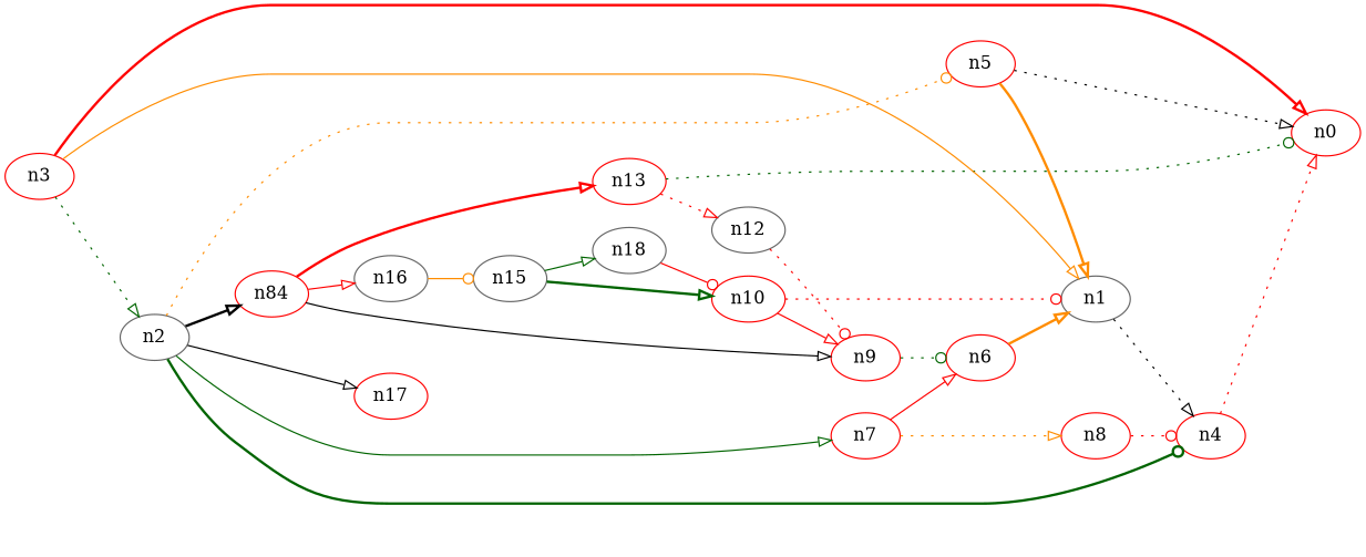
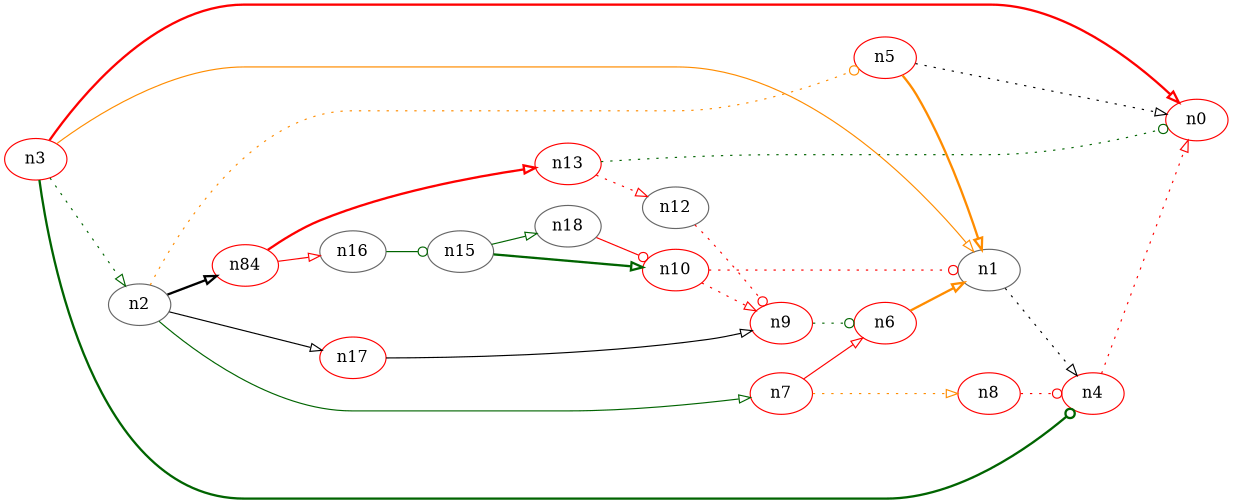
  digraph {
    rankdir=LR
    node [color=red]
    edge [arrowhead=onormal color=red style=dotted]
    n1 [color=gray40]
    n4
    n0
    n2 [color=gray40]
    n5
    n7
    n14 [label=n84]
    n17
    n6
    n8
    n13
    n16 [color=gray40]
    n9
    n12 [color=gray40]
    n15 [color=gray40]
    n3
    n10
    n18 [color=gray40]
    n1 -> n4 [color=black]
    n4 -> n0
-   n2 -> n4 [arrowhead=odot color=darkgreen style=bold]
+   n3 -> n4 [arrowhead=odot color=darkgreen style=bold]
    n2 -> n5 [arrowhead=odot color=darkorange]
    n2 -> n7 [color=darkgreen style=solid]
    n2 -> n14 [color=black style=bold]
    n2 -> n17 [color=black style=solid]
    n5 -> n1 [color=darkorange style=bold]
    n5 -> n0 [color=black]
    n7 -> n6 [style=solid]
    n7 -> n8 [color=darkorange]
    n14 -> n13 [style=bold]
    n14 -> n16 [style=solid]
-   n14 -> n9 [color=black style=solid]
+   n17 -> n9 [color=black style=solid]
    n6 -> n1 [color=darkorange style=bold]
    n8 -> n4 [arrowhead=odot]
    n13 -> n0 [arrowhead=odot color=darkgreen]
    n13 -> n12
-   n16 -> n15 [arrowhead=odot color=darkorange style=solid]
+   n16 -> n15 [arrowhead=odot color=darkgreen style=solid]
    n9 -> n6 [arrowhead=odot color=darkgreen]
    n12 -> n9 [arrowhead=odot]
    n15 -> n10 [color=darkgreen style=bold]
    n15 -> n18 [color=darkgreen style=solid]
    n3 -> n1 [color=darkorange style=solid]
    n3 -> n0 [style=bold]
    n3 -> n2 [color=darkgreen]
    n10 -> n1 [arrowhead=odot]
-   n10 -> n9 [style=solid]
+   n10 -> n9
    n18 -> n10 [arrowhead=odot style=solid]
  }
